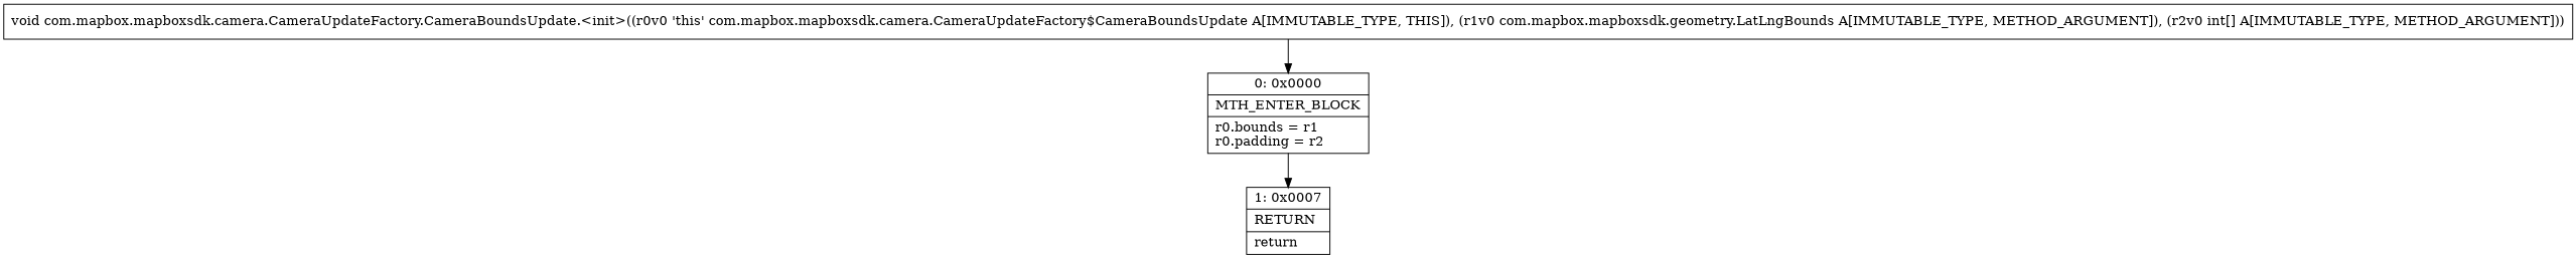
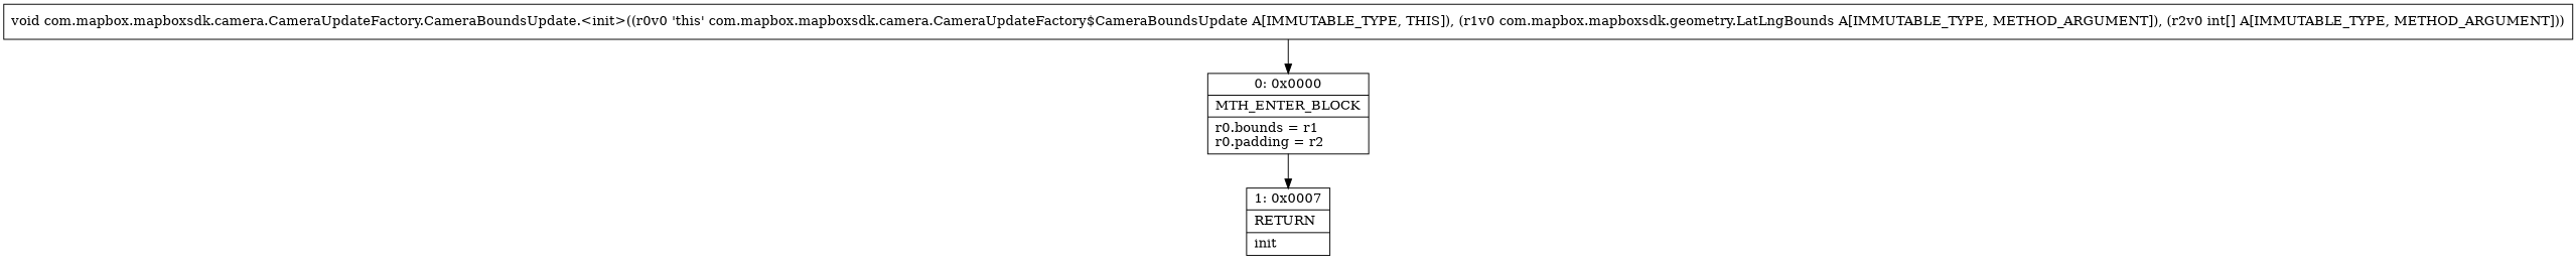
  digraph {
    node [shape=record]
    n1 [label="{0\:\ 0x0000|MTH_ENTER_BLOCK\l|r0.bounds = r1\lr0.padding = r2\l}"]
-   n2 [label="{1\:\ 0x0007|RETURN\l|return\l}"]
+   n2 [label="{1\:\ 0x0007|RETURN\l|init\l}"]
    n3 [label="{void com.mapbox.mapboxsdk.camera.CameraUpdateFactory.CameraBoundsUpdate.\<init\>((r0v0 'this' com.mapbox.mapboxsdk.camera.CameraUpdateFactory$CameraBoundsUpdate A[IMMUTABLE_TYPE, THIS]), (r1v0 com.mapbox.mapboxsdk.geometry.LatLngBounds A[IMMUTABLE_TYPE, METHOD_ARGUMENT]), (r2v0 int[] A[IMMUTABLE_TYPE, METHOD_ARGUMENT])) }"]
    n1 -> n2
    n3 -> n1
  }
